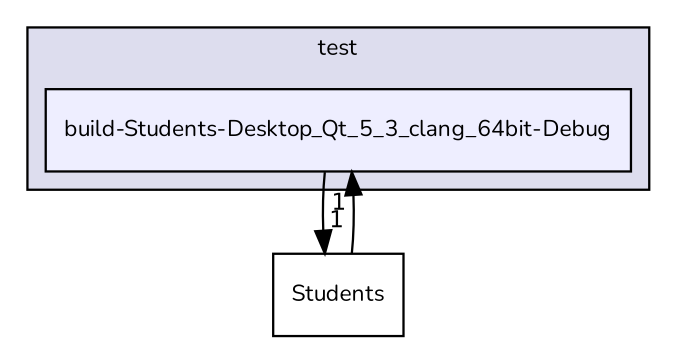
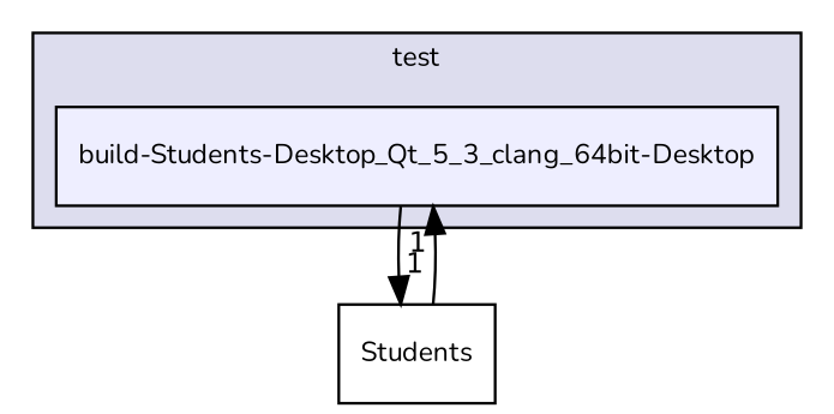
  digraph {
    compound=true
    fontname=Nunito
    node [fontname=Nunito fontsize=10 shape=box]
    edge [headlabel=1 labeldistance=1.5 labelfontname=Helvetica labelfontsize=10 fontname=Nunito]
-   n1 [fillcolor="#eeeeff" label="build-Students-Desktop_Qt_5_3_clang_64bit-Debug" pencolor=black style=filled]
+   n1 [fillcolor="#eeeeff" label="build-Students-Desktop_Qt_5_3_clang_64bit-Desktop" pencolor=black style=filled]
    n2 [label=Students]
    subgraph cluster_1 {
      bgcolor="#ddddee"
      fontsize=10
      label=test
      pencolor=black
      n1
    }
    n1 -> n2
    n2 -> n1
  }
